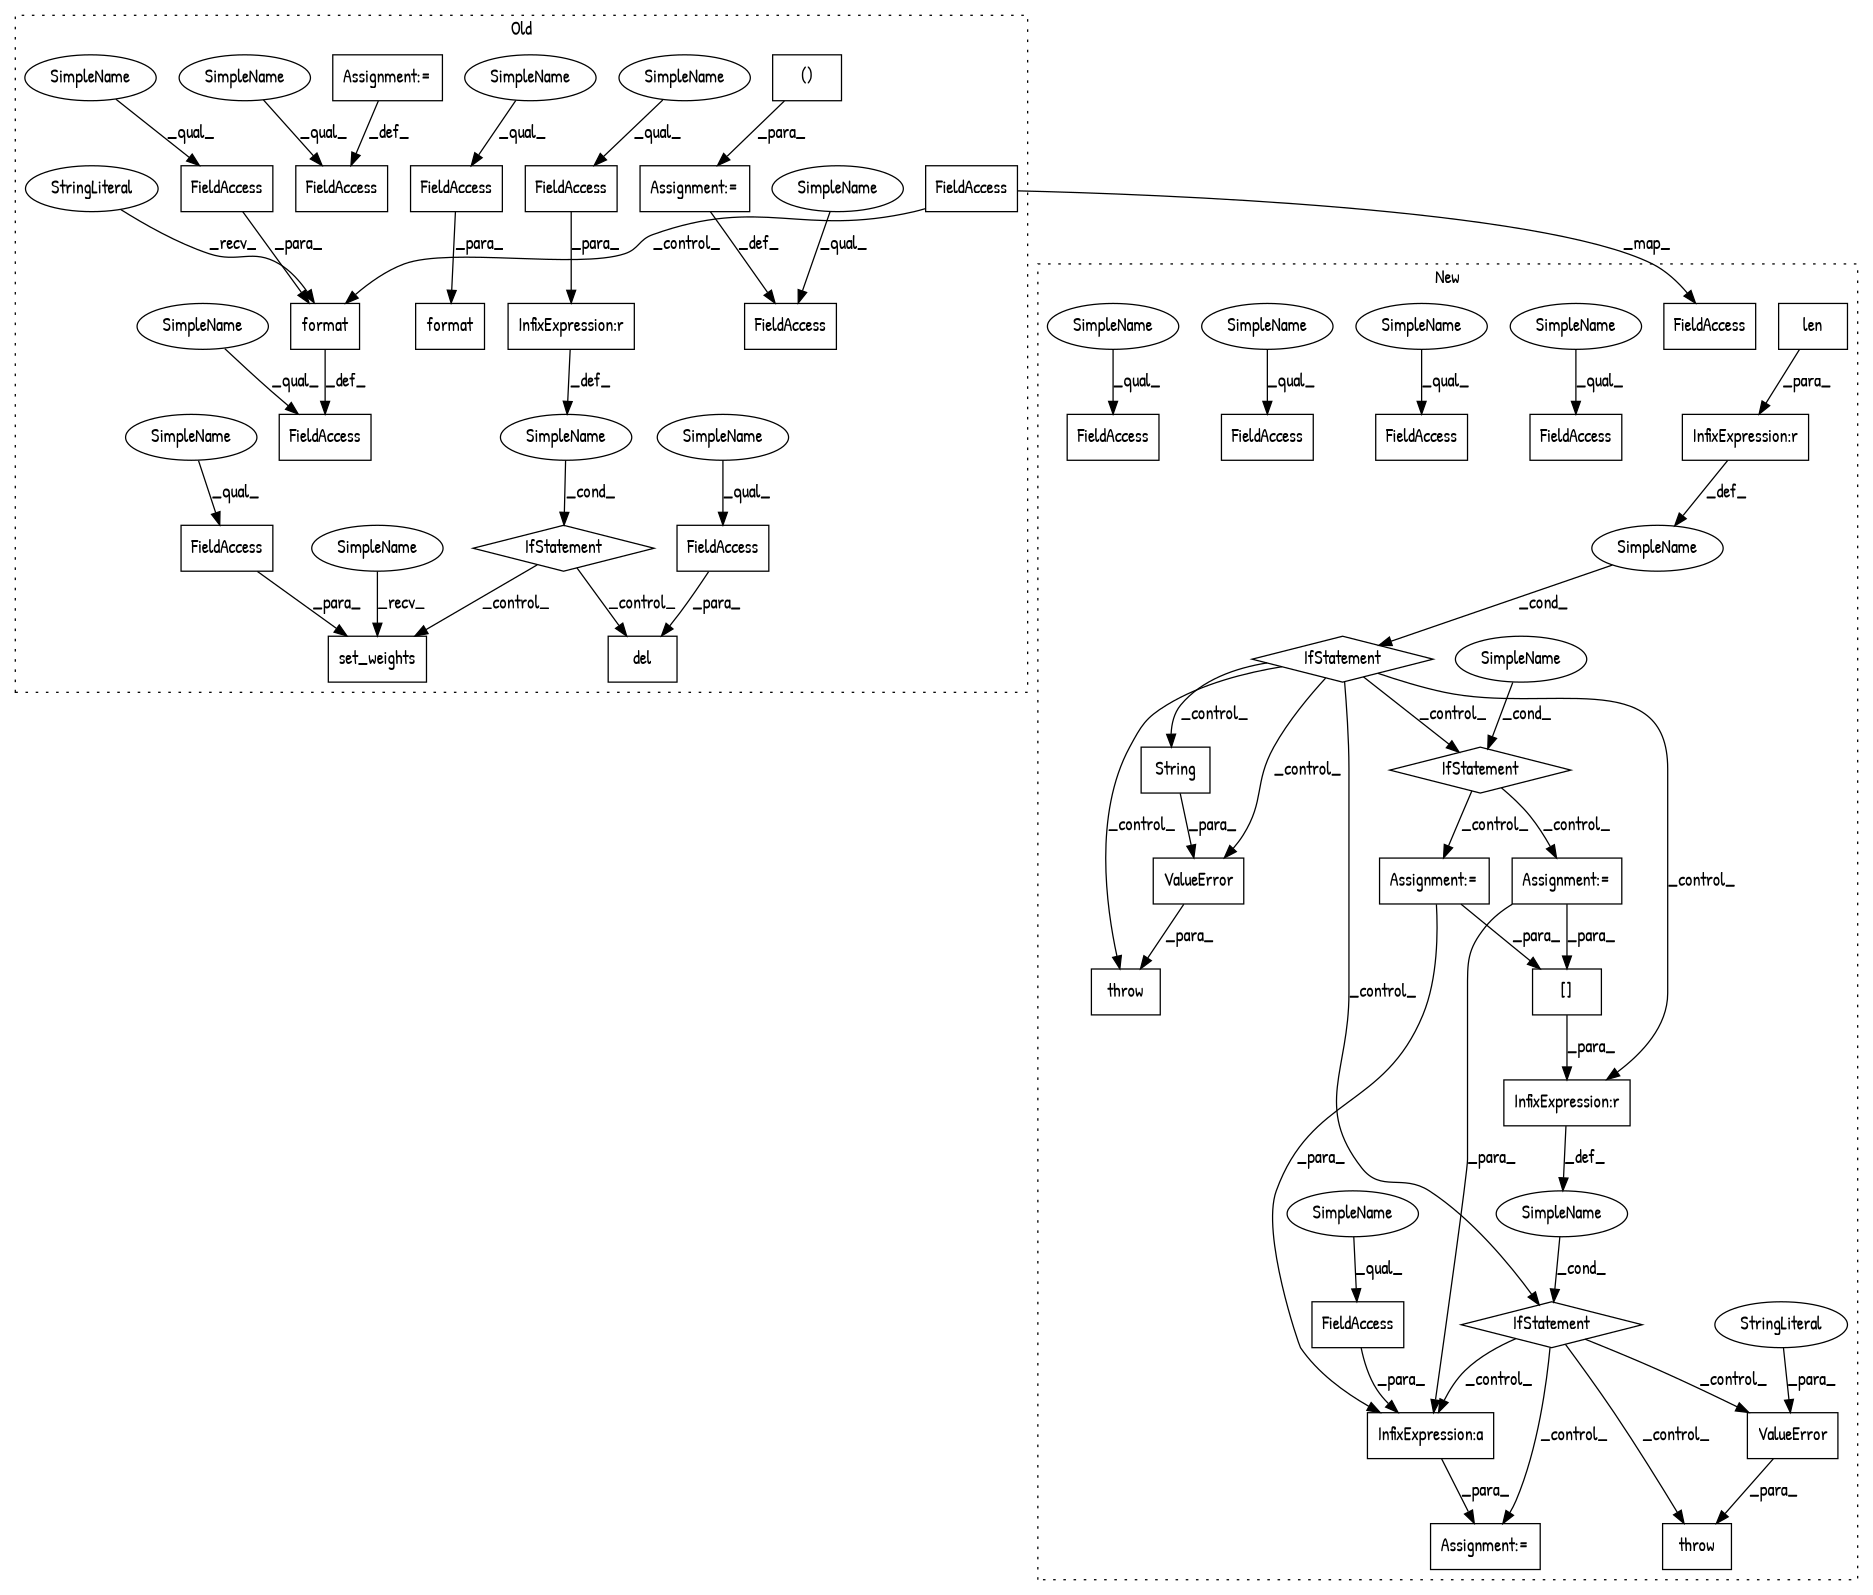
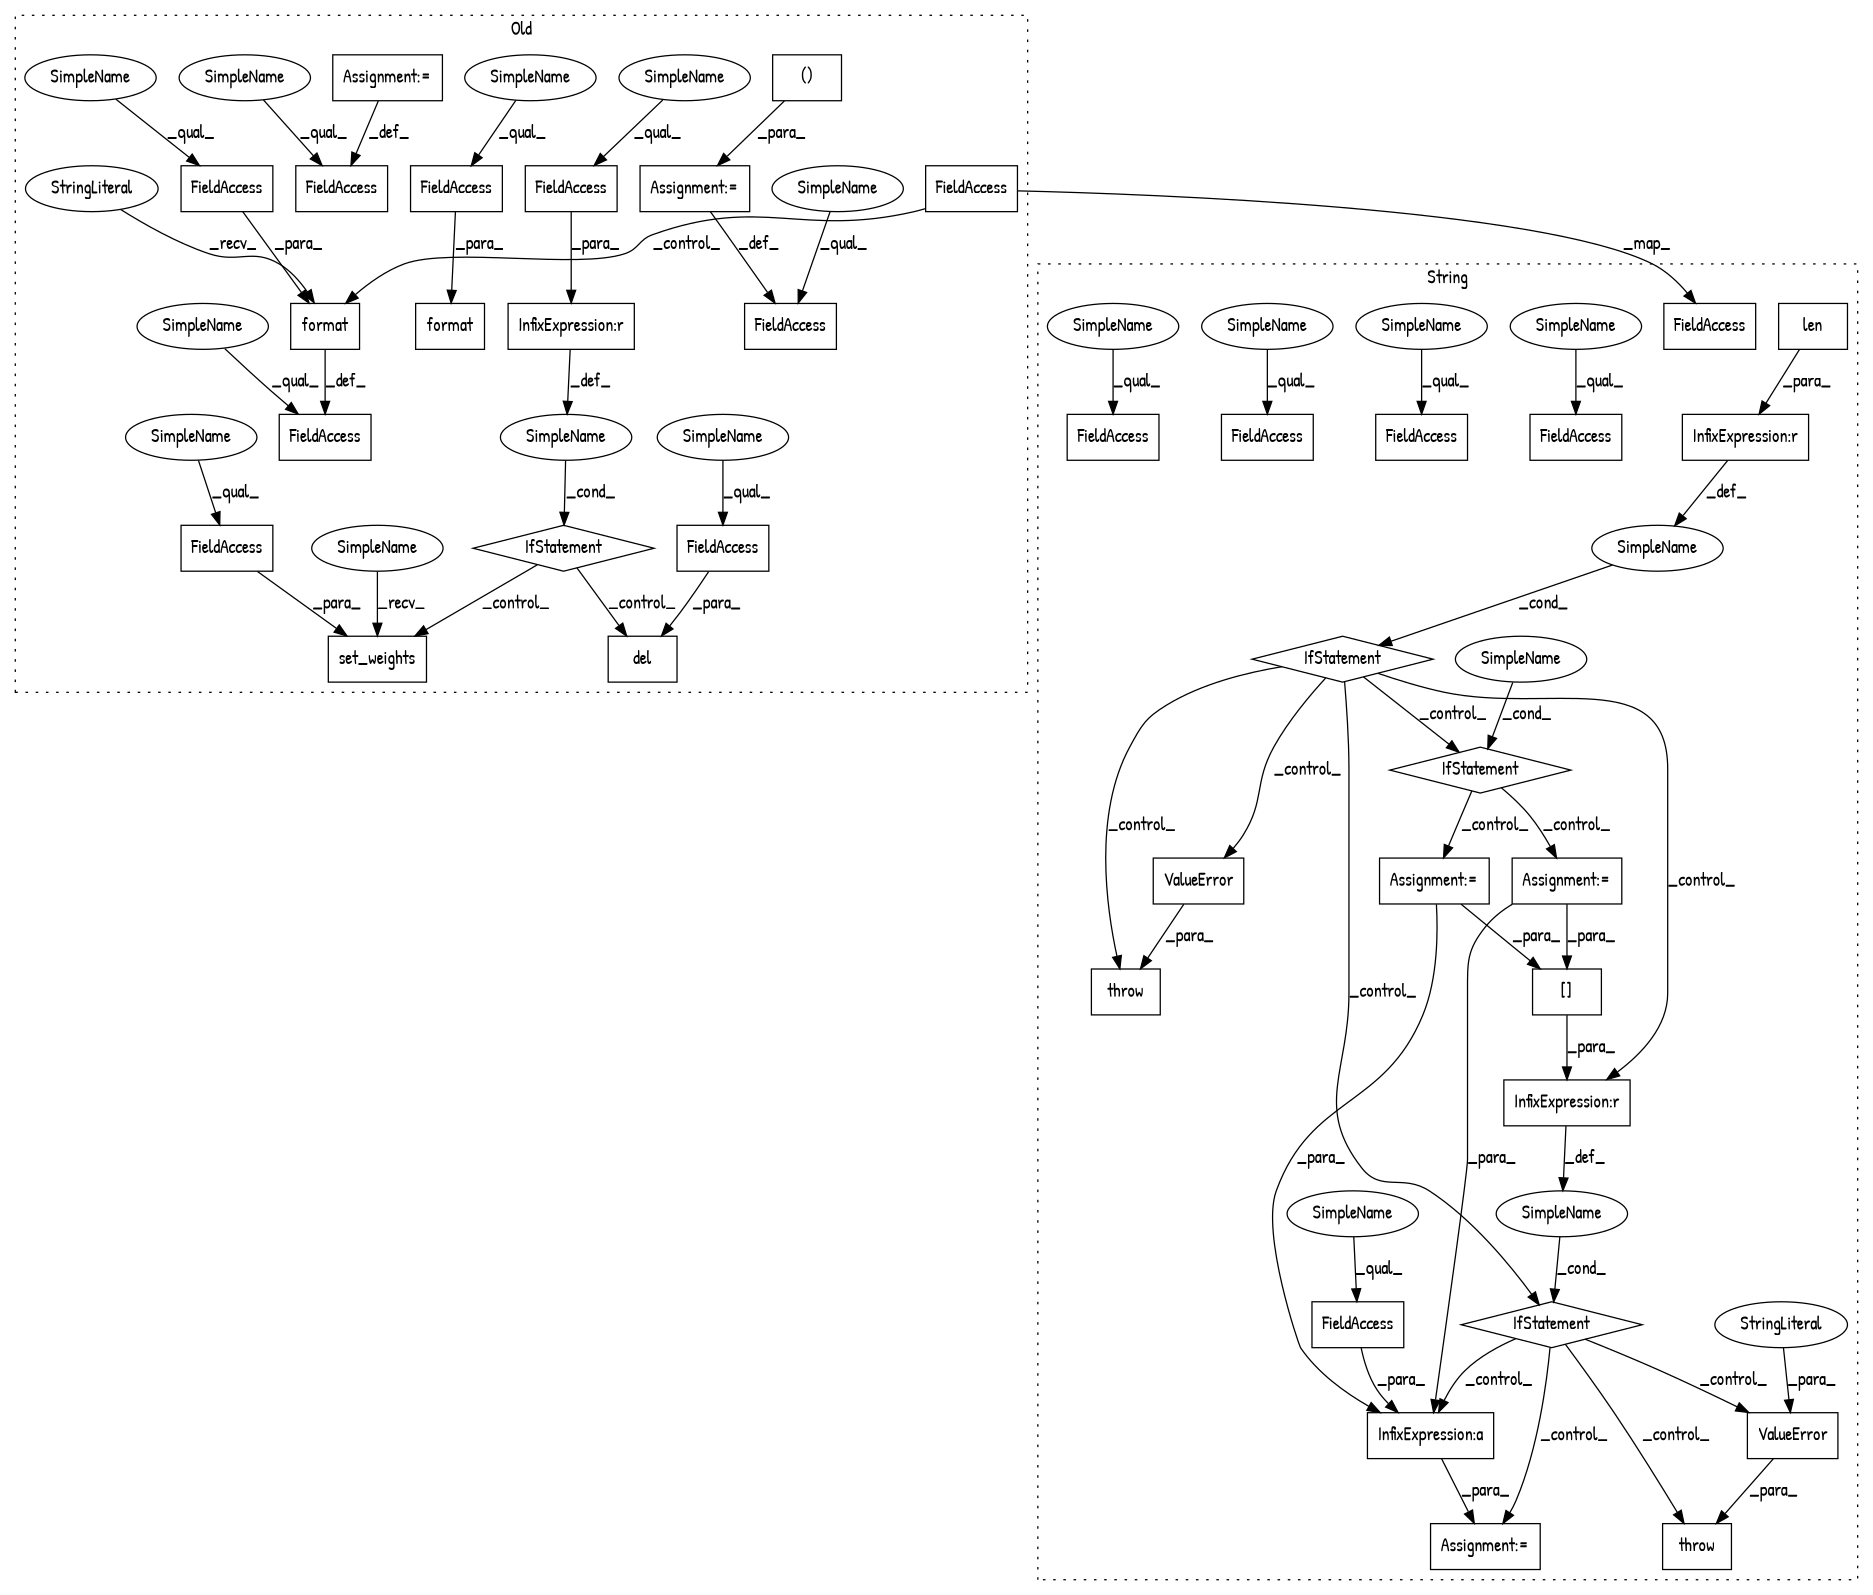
  digraph {
    fontname="Patrick Hand"
    node [a=42 fontname="Patrick Hand" l=4 shape=box]
    edge [fontname="Patrick Hand"]
    n1 [a=32 l="4,1" label=del s="8511,8535"]
    n2 [a=25 l="4,2" label=IfStatement s="8423,8455" shape=diamond]
    n3 [label=SimpleName shape=ellipse l=""]
    n4 [a=32 l="12,1" label=set_weights s="8470,8502"]
    n5 [a=22 l=20 label=FieldAccess s=8515]
    n6 [a=22 l=20 label=FieldAccess s=8482]
    n7 [a=27 label="InfixExpression:r" s=8447]
    n8 [a=22 l=20 label=FieldAccess s=8427]
    n9 [a=22 l=12 label=FieldAccess s=7699]
    n10 [a=106 l=85 label="()" s=7719]
    n11 [a=22 l=12 label=FieldAccess s=7905]
    n12 [a=22 l=9 label=FieldAccess s=8330]
    n13 [a=22 l=6 label=FieldAccess s=8239]
    n14 [a=22 l=9 label=FieldAccess s=8162]
    n15 [a=22 l=9 label=FieldAccess s=8220]
    n16 [a=32 l="7,1" label=format s="8323,8339"]
    n17 [a=45 l=6 label=StringLiteral s=8316 shape=ellipse]
    n18 [a=32 l="7,1" label=format s="8155,8171"]
    n19 [a=7 l=1 label="Assignment:=" s=7882]
    n20 [a=7 l=8 label="Assignment:=" s=7711]
    n21 [label=SimpleName s=8330 shape=ellipse]
    n22 [label=SimpleName s=8515 shape=ellipse]
    n23 [label=SimpleName s=7699 shape=ellipse]
    n24 [label=SimpleName s=7905 shape=ellipse]
    n25 [label=SimpleName s=8162 shape=ellipse]
    n26 [label=SimpleName s=8465 shape=ellipse]
    n27 [label=SimpleName s=8427 shape=ellipse]
    n28 [label=SimpleName s=8239 shape=ellipse]
    n29 [label=SimpleName s=8482 shape=ellipse]
    n30 [a=25 l="4,2" label=IfStatement s="13529,13553" shape=diamond]
    n31 [a=7 l=1 label="Assignment:=" s=13746]
    n32 [a=7 l=1 label="Assignment:=" s=13782]
    n33 [label=SimpleName shape=ellipse l=""]
-   n34 [a=32 l="7,1" label=String s="13652,13670"]
    n35 [a=32 l="11,1" label=ValueError s="13569,13671"]
    n36 [a=27 l=3 label="InfixExpression:r" s=13549]
    n37 [a=53 l=6 label=throw s=13563]
    n38 [a=32 l="4,1" label=len s="13533,13548"]
    n39 [a=25 l="4,2" label=IfStatement s="13684,13724" shape=diamond]
    n40 [a=27 l=3 label="InfixExpression:a" s=14230]
    n41 [a=22 l=21 label=FieldAccess s=14209]
    n42 [a=22 l=13 label=FieldAccess s=14611]
    n43 [a=22 l=12 label=FieldAccess s=14256]
    n44 [a=22 l=16 label=FieldAccess s=14070]
    n45 [a=22 l=16 label=FieldAccess s=14038]
    n46 [a=25 l="4,2" label=IfStatement s="13796,13833" shape=diamond]
    n47 [a=32 l="11,1" label=ValueError s="13849,13951"]
    n48 [a=22 l=9 label=FieldAccess s=14634]
    n49 [a=2 l="12,1" label="[]" s="13800,13824"]
    n50 [label=SimpleName shape=ellipse l=""]
    n51 [label=SimpleName shape=ellipse l=""]
    n52 [a=45 l=91 label=StringLiteral s=13860 shape=ellipse]
    n53 [a=27 label="InfixExpression:r" s=13825]
    n54 [a=53 l=6 label=throw s=13843]
    n55 [a=7 l=1 label="Assignment:=" s=14462]
    n56 [label=SimpleName s=14256 shape=ellipse]
    n57 [label=SimpleName s=14611 shape=ellipse]
    n58 [label=SimpleName s=14209 shape=ellipse]
    n59 [label=SimpleName s=14070 shape=ellipse]
    n60 [label=SimpleName s=14038 shape=ellipse]
    subgraph cluster_1 {
      label=Old
      style=dotted
      n1
      n2
      n3
      n4
      n5
      n6
      n7
      n8
      n9
      n10
      n11
      n12
      n13
      n14
      n15
      n16
      n17
      n18
      n19
      n20
      n21
      n22
      n23
      n24
      n25
      n26
      n27
      n28
      n29
    }
    subgraph cluster_2 {
-     label=New
+     label=String
      style=dotted
      n30
      n31
      n32
      n33
-     n34
      n35
      n36
      n37
      n38
      n39
      n40
      n41
      n42
      n43
      n44
      n45
      n46
      n47
      n48
      n49
      n50
      n51
      n52
      n53
      n54
      n55
      n56
      n57
      n58
      n59
      n60
    }
    n2 -> n1 [label=_control_]
    n2 -> n4 [label=_control_]
    n3 -> n2 [label=_cond_]
    n5 -> n1 [label=_para_]
    n6 -> n4 [label=_para_]
    n7 -> n3 [label=_def_]
    n8 -> n7 [label=_para_]
    n10 -> n20 [label=_para_]
    n12 -> n16 [label=_para_]
    n14 -> n18 [label=_para_]
    n15 -> n16 [label=_control_]
    n15 -> n48 [label=_map_]
    n16 -> n13 [label=_def_]
    n17 -> n16 [label=_recv_]
    n19 -> n11 [label=_def_]
    n20 -> n9 [label=_def_]
    n21 -> n12 [label=_qual_]
    n22 -> n5 [label=_qual_]
    n23 -> n9 [label=_qual_]
    n24 -> n11 [label=_qual_]
    n25 -> n14 [label=_qual_]
    n26 -> n4 [label=_recv_]
    n27 -> n8 [label=_qual_]
    n28 -> n13 [label=_qual_]
    n29 -> n6 [label=_qual_]
-   n30 -> n34 [label=_control_]
    n30 -> n35 [label=_control_]
    n30 -> n37 [label=_control_]
    n30 -> n39 [label=_control_]
    n30 -> n46 [label=_control_]
    n30 -> n53 [label=_control_]
    n31 -> n40 [label=_para_]
    n31 -> n49 [label=_para_]
    n32 -> n40 [label=_para_]
    n32 -> n49 [label=_para_]
    n33 -> n30 [label=_cond_]
-   n34 -> n35 [label=_para_]
    n35 -> n37 [label=_para_]
    n36 -> n33 [label=_def_]
    n38 -> n36 [label=_para_]
    n39 -> n31 [label=_control_]
    n39 -> n32 [label=_control_]
    n40 -> n55 [label=_para_]
    n41 -> n40 [label=_para_]
    n46 -> n40 [label=_control_]
    n46 -> n47 [label=_control_]
    n46 -> n54 [label=_control_]
    n46 -> n55 [label=_control_]
    n47 -> n54 [label=_para_]
    n49 -> n53 [label=_para_]
    n50 -> n46 [label=_cond_]
    n51 -> n39 [label=_cond_]
    n52 -> n47 [label=_para_]
    n53 -> n50 [label=_def_]
    n56 -> n43 [label=_qual_]
    n57 -> n42 [label=_qual_]
    n58 -> n41 [label=_qual_]
    n59 -> n44 [label=_qual_]
    n60 -> n45 [label=_qual_]
  }
